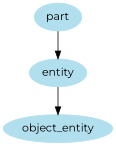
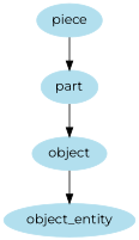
  digraph {
    fontname=Montserrat
    node [color=lightblue2 fontname=Montserrat style=filled]
    edge [fontname=Montserrat]
+   piece
    part
-   object [label=entity]
+   object
    n4 [label=object_entity]
+   piece -> part
    part -> object
    object -> n4
  }
